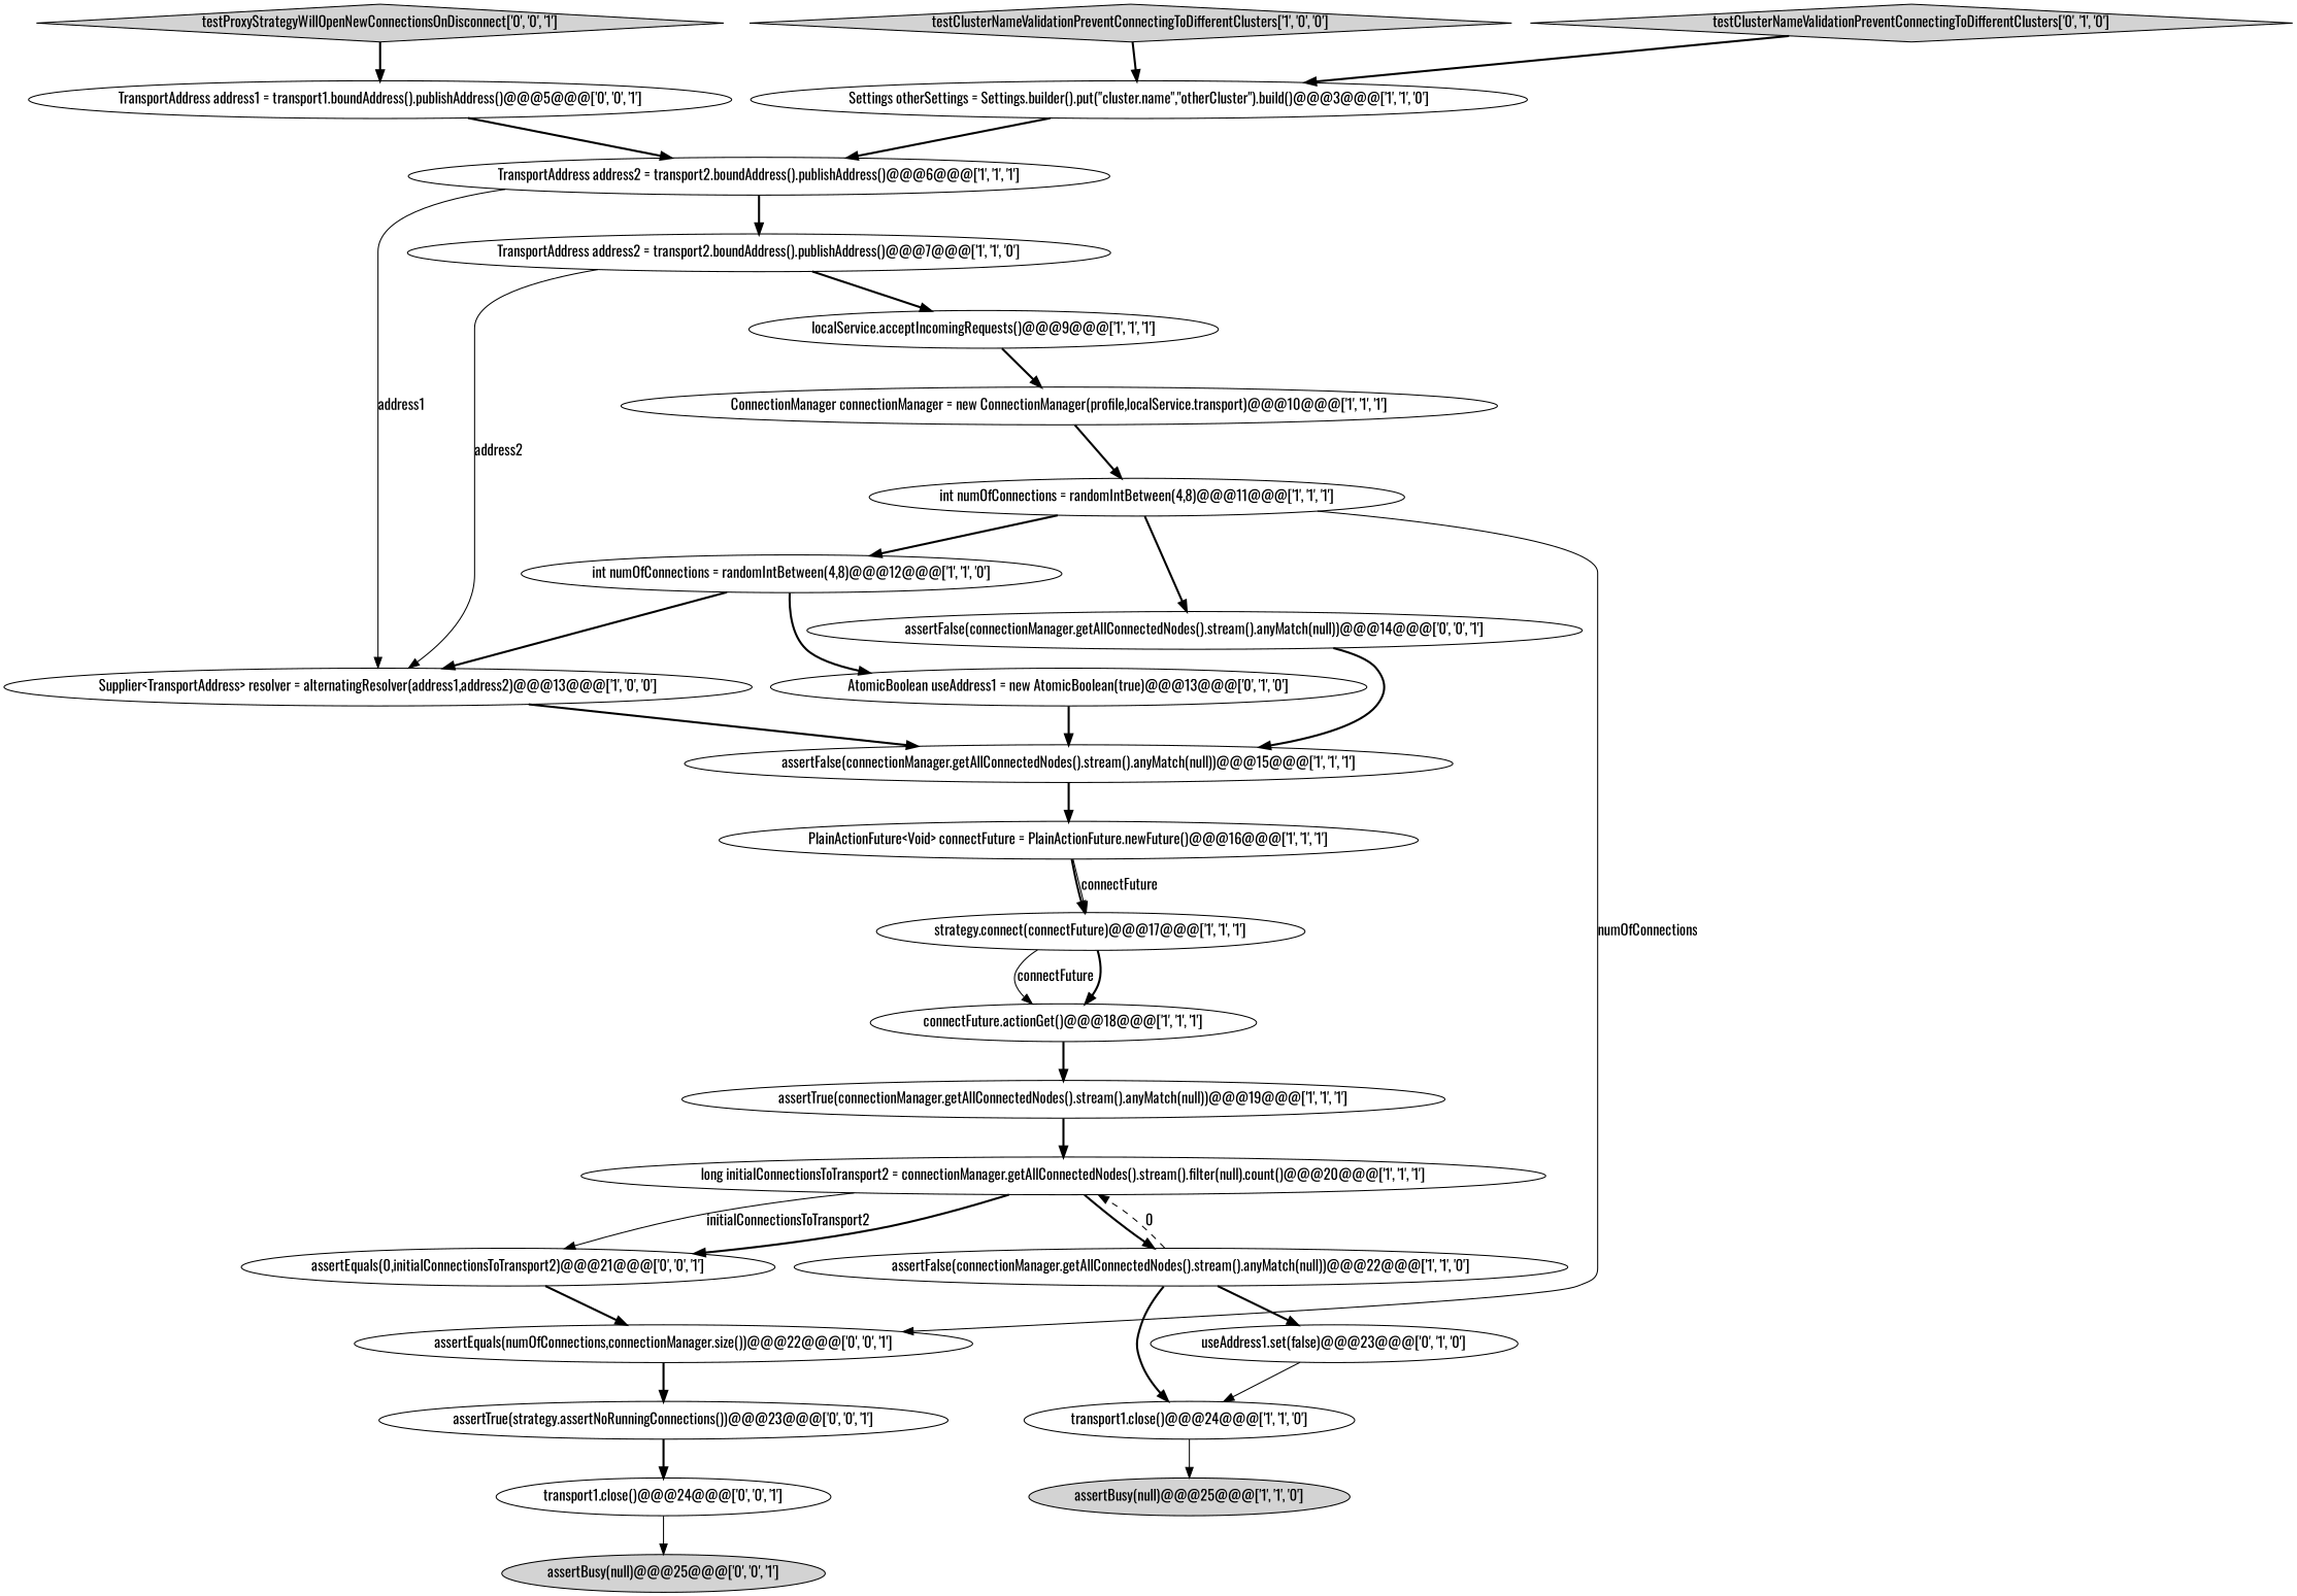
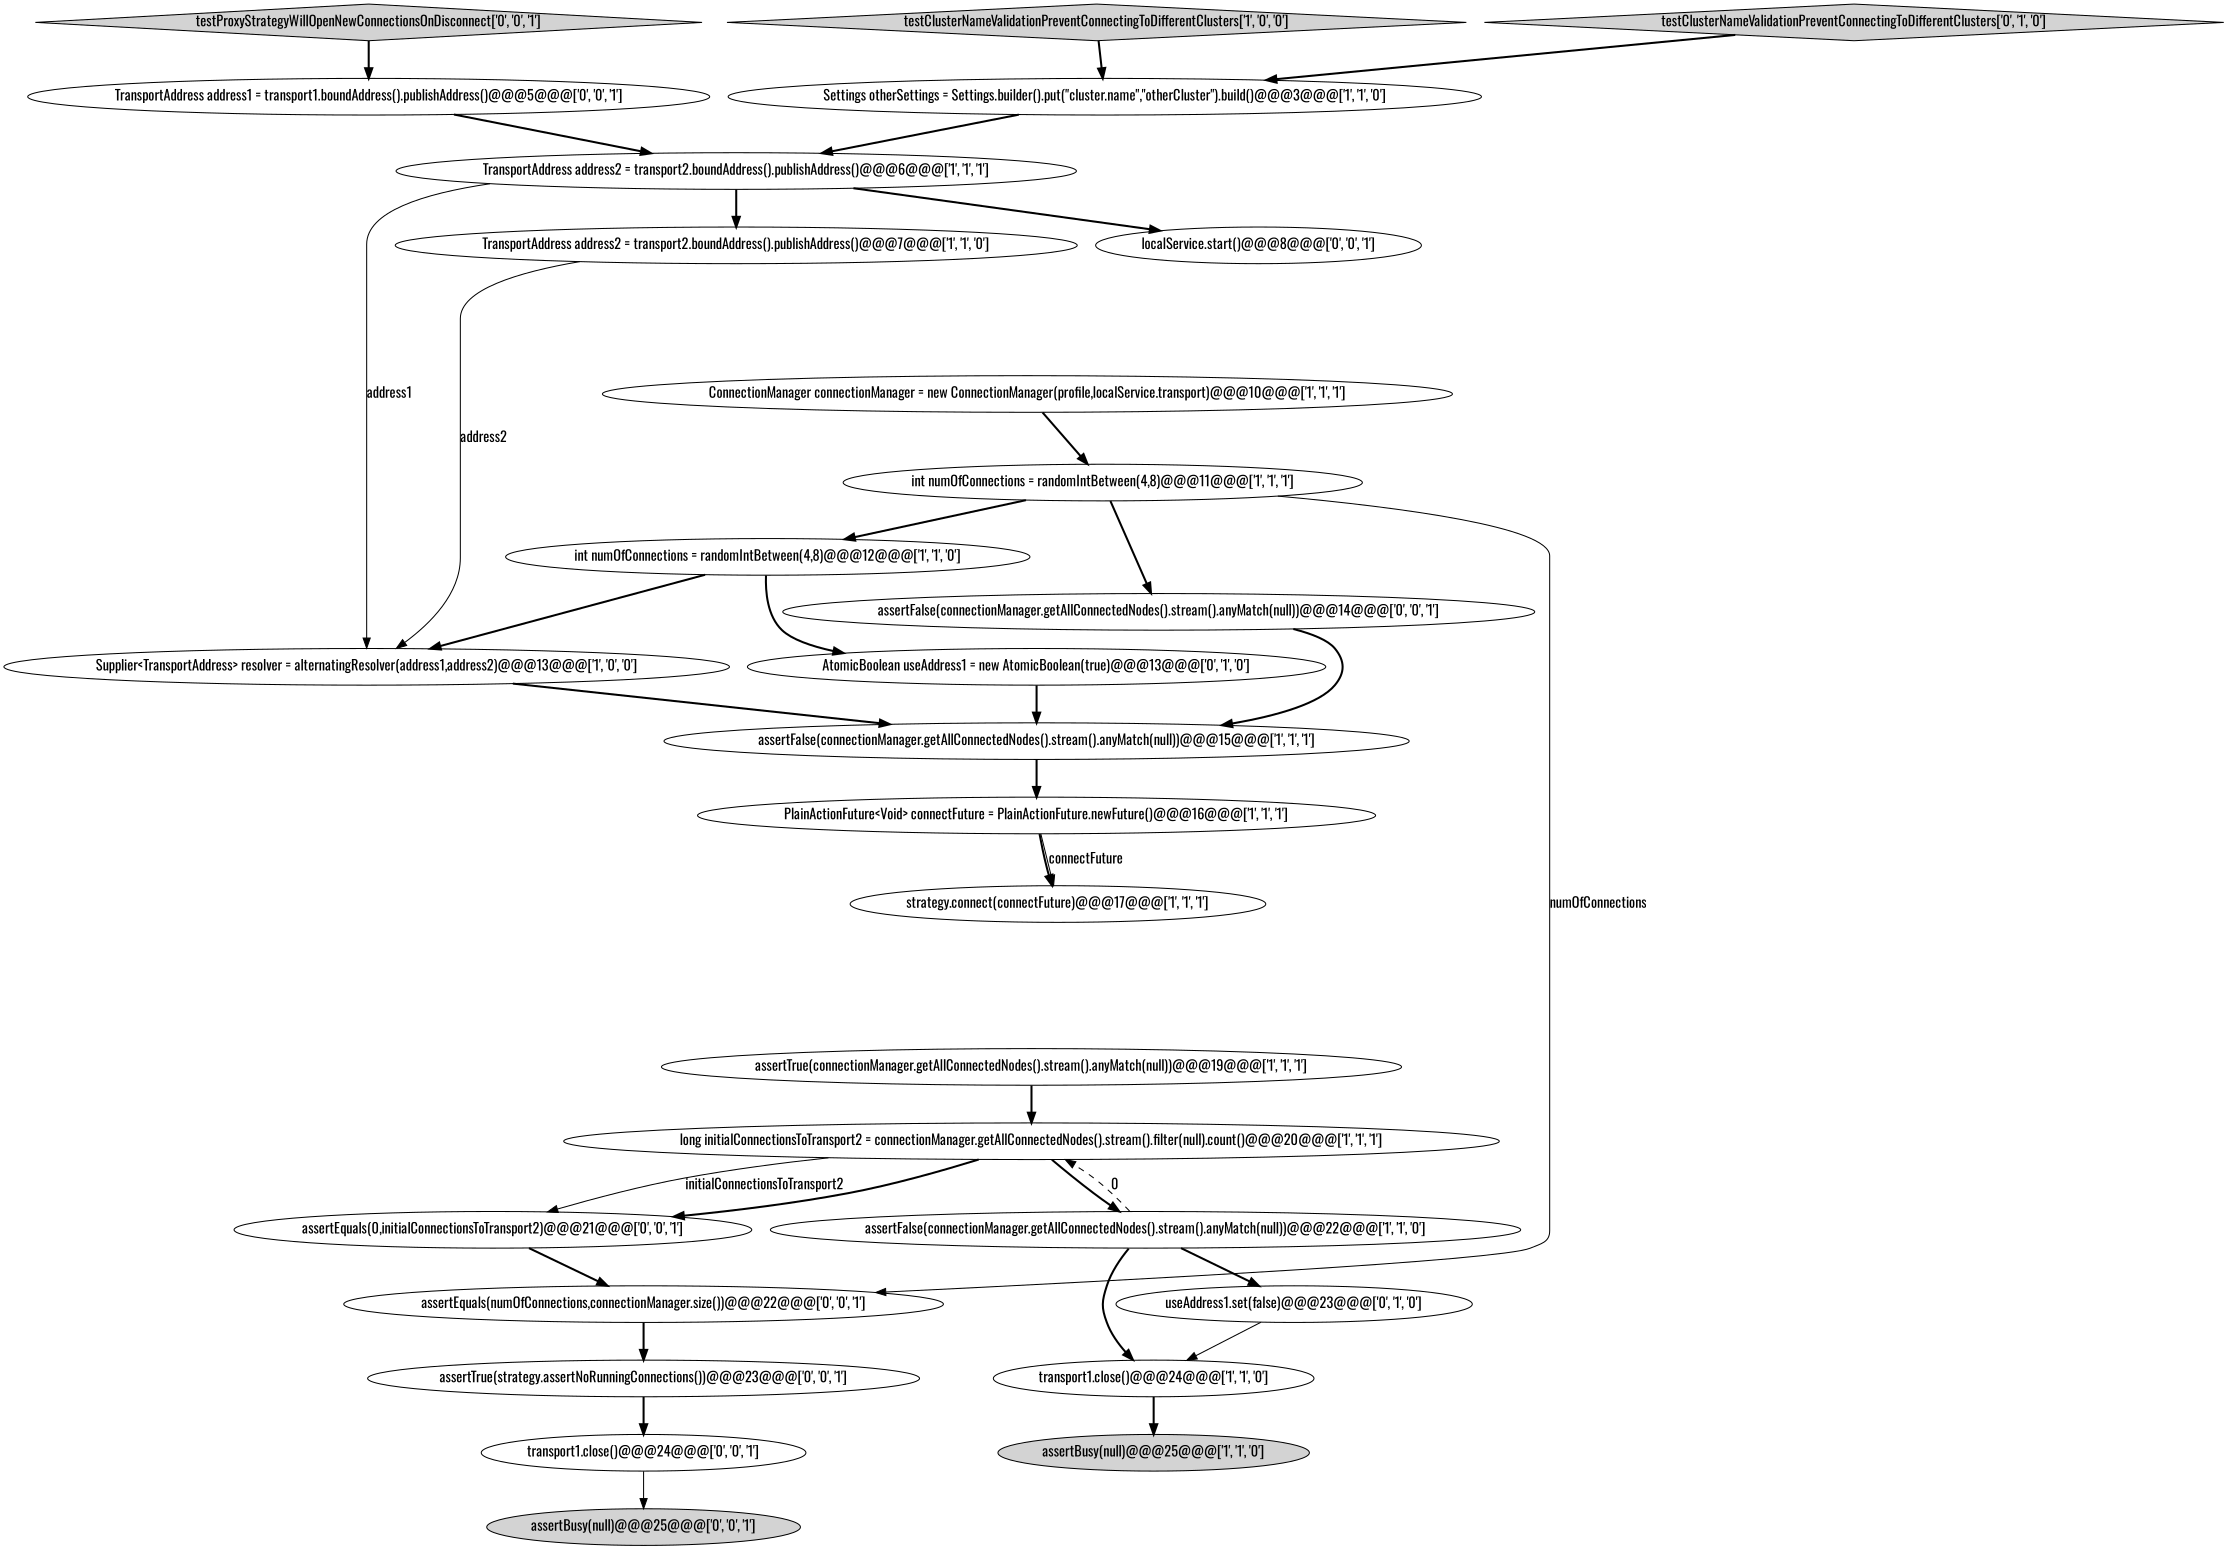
  digraph {
    fontname=Oswald
    node [fillcolor=white fontname=Oswald shape=ellipse style=filled]
    edge [fontname=Oswald style=bold]
    n1 [label="AtomicBoolean useAddress1 = new AtomicBoolean(true)@@@13@@@['0', '1', '0']"]
    n2 [label="assertFalse(connectionManager.getAllConnectedNodes().stream().anyMatch(null))@@@15@@@['1', '1', '1']"]
    n3 [label="PlainActionFuture<Void> connectFuture = PlainActionFuture.newFuture()@@@16@@@['1', '1', '1']"]
    n4 [label="TransportAddress address2 = transport2.boundAddress().publishAddress()@@@6@@@['1', '1', '1']"]
    n5 [label="TransportAddress address2 = transport2.boundAddress().publishAddress()@@@7@@@['1', '1', '0']"]
+   n6 [label="localService.start()@@@8@@@['0', '0', '1']"]
    n7 [label="Supplier<TransportAddress> resolver = alternatingResolver(address1,address2)@@@13@@@['1', '0', '0']"]
-   n8 [label="localService.acceptIncomingRequests()@@@9@@@['1', '1', '1']"]
    n9 [label="int numOfConnections = randomIntBetween(4,8)@@@11@@@['1', '1', '1']"]
    n10 [label="assertFalse(connectionManager.getAllConnectedNodes().stream().anyMatch(null))@@@14@@@['0', '0', '1']"]
    n11 [label="assertEquals(numOfConnections,connectionManager.size())@@@22@@@['0', '0', '1']"]
    n12 [label="int numOfConnections = randomIntBetween(4,8)@@@12@@@['1', '1', '0']"]
    n13 [label="assertTrue(strategy.assertNoRunningConnections())@@@23@@@['0', '0', '1']"]
-   n14 [label="connectFuture.actionGet()@@@18@@@['1', '1', '1']"]
    n15 [label="assertTrue(connectionManager.getAllConnectedNodes().stream().anyMatch(null))@@@19@@@['1', '1', '1']"]
    n16 [label="long initialConnectionsToTransport2 = connectionManager.getAllConnectedNodes().stream().filter(null).count()@@@20@@@['1', '1', '1']"]
    n17 [label="TransportAddress address1 = transport1.boundAddress().publishAddress()@@@5@@@['0', '0', '1']"]
    n18 [fillcolor=lightgray label="assertBusy(null)@@@25@@@['1', '1', '0']"]
    n19 [fillcolor=lightgray label="testProxyStrategyWillOpenNewConnectionsOnDisconnect['0', '0', '1']" shape=diamond]
    n20 [label="strategy.connect(connectFuture)@@@17@@@['1', '1', '1']"]
    n21 [label="assertEquals(0,initialConnectionsToTransport2)@@@21@@@['0', '0', '1']"]
    n22 [label="assertFalse(connectionManager.getAllConnectedNodes().stream().anyMatch(null))@@@22@@@['1', '1', '0']"]
    n23 [label="ConnectionManager connectionManager = new ConnectionManager(profile,localService.transport)@@@10@@@['1', '1', '1']"]
    n24 [label="transport1.close()@@@24@@@['0', '0', '1']"]
    n25 [fillcolor=lightgray label="assertBusy(null)@@@25@@@['0', '0', '1']"]
    n26 [label="transport1.close()@@@24@@@['1', '1', '0']"]
    n27 [label="useAddress1.set(false)@@@23@@@['0', '1', '0']"]
    n28 [label="Settings otherSettings = Settings.builder().put(\"cluster.name\",\"otherCluster\").build()@@@3@@@['1', '1', '0']"]
    n29 [fillcolor=lightgray label="testClusterNameValidationPreventConnectingToDifferentClusters['1', '0', '0']" shape=diamond]
    n30 [fillcolor=lightgray label="testClusterNameValidationPreventConnectingToDifferentClusters['0', '1', '0']" shape=diamond]
    n1 -> n2
    n2 -> n3
    n3 -> n20 [label=connectFuture style=solid]
    n3 -> n20
    n4 -> n5
+   n4 -> n6
    n4 -> n7 [label=address1 style=solid]
    n5 -> n7 [label=address2 style=solid]
-   n5 -> n8
    n7 -> n2
-   n8 -> n23
    n9 -> n10
    n9 -> n11 [label=numOfConnections style=solid]
    n9 -> n12
    n10 -> n2
    n11 -> n13
    n12 -> n1
    n12 -> n7
    n13 -> n24
-   n14 -> n15
    n15 -> n16
    n16 -> n21
    n16 -> n21 [label=initialConnectionsToTransport2 style=solid]
    n16 -> n22
    n17 -> n4
    n19 -> n17
-   n20 -> n14
-   n20 -> n14 [label=connectFuture style=solid]
    n21 -> n11
    n22 -> n16 [label=0 style=dashed]
    n22 -> n26
    n22 -> n27
    n23 -> n9
    n24 -> n25 [style=solid]
-   n26 -> n18 [style=solid]
+   n26 -> n18
    n27 -> n26 [style=solid]
    n28 -> n4
    n29 -> n28
    n30 -> n28
  }
